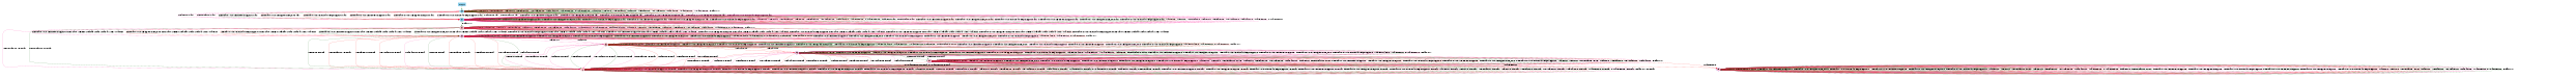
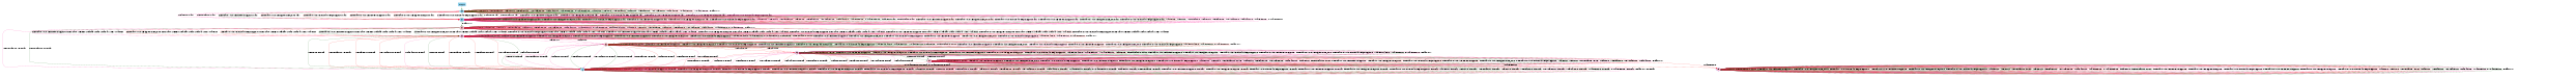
  digraph {
    fontname="DejaVu Sans Mono"
    node [color=gray40 fillcolor=lightpink fontname="DejaVu Sans Mono" shape=diamond style=filled]
    edge [color=deeppink fontname="DejaVu Sans Mono"]
    n1 [color=teal fillcolor=skyblue label=s0]
    n2 [fillcolor=skyblue label=s1 shape=hexagon]
    n3 [color=teal label=s2 shape=hexagon]
    n4 [color=blue label=s3]
-   n5 [label=s4]
+   n5 [fillcolor=skyblue label=s4]
    n6 [label=s5]
    n7 [color=blue label=s6]
    n8 [color=blue label=s7 shape=hexagon]
    n9 [color=blue label=s8]
    __start0 [fillcolor=skyblue shape=none]
    n1 -> n1 [label="hndPing_short/ "]
    n1 -> n1 [color=red label="hndFin_short/ "]
    n1 -> n1 [color=darkgreen label="hndConClose_short/ "]
    n1 -> n1 [label="hndCert_short/ "]
    n1 -> n1 [color=red label="hndEmpCert_short/ "]
    n1 -> n1 [color=red label="hndInvldCert_short/ "]
    n1 -> n1 [color=red label="hndCertVer_short/ "]
    n1 -> n1 [color=red label="VldNewConID_short/ "]
    n1 -> n1 [color=darkgreen label="InvldNewConID_short/ "]
    n1 -> n1 [color=darkgreen label="hndPing_long/ "]
    n1 -> n1 [color=darkgreen label="hndFin_long/ "]
    n1 -> n1 [color=darkgreen label="hndConClose_long/ "]
    n1 -> n1 [color=red label="hndCert_long/ "]
    n1 -> n1 [color=darkgreen label="hndEmpCert_long/ "]
    n1 -> n1 [color=darkgreen label="hndInvldCert_long/ "]
    n1 -> n1 [color=darkgreen label="hndCertVer_long/ "]
    n1 -> n1 [color=red label="VldNewConID_long/ "]
    n1 -> n1 [color=red label="InvldNewConID_long/ "]
    n1 -> n1 [label="[IncRetryTkn]/ "]
    n1 -> n2 [label="initPing_short/retry "]
    n1 -> n2 [label="initConClose_short/retry "]
    n1 -> n2 [color=darkgreen label="initCltHello-vldACK:AES-128-GCM-SHA256_short/retry "]
    n1 -> n2 [color=red label="initCltHello-vldACK:AES-256-GCM-SHA384_short/retry "]
    n1 -> n2 [color=red label="initCltHello-vldACK:CHACHA20-POLY1305-SHA256_short/retry "]
    n1 -> n2 [color=red label="initCltHello-invldACK:AES-128-GCM-SHA256_short/retry "]
    n1 -> n2 [color=red label="initCltHello-invldACK:AES-256-GCM-SHA384_short/retry "]
    n1 -> n2 [label="initCltHello-invldACK:CHACHA20-POLY1305-SHA256_short/retry "]
    n1 -> n2 [color=darkgreen label="initPing_long/retry "]
    n1 -> n2 [color=red label="initConClose_long/retry "]
    n1 -> n2 [label="initCltHello-vldACK:AES-128-GCM-SHA256_long/retry "]
    n1 -> n2 [color=darkgreen label="initCltHello-vldACK:AES-256-GCM-SHA384_long/retry "]
    n1 -> n2 [color=darkgreen label="initCltHello-vldACK:CHACHA20-POLY1305-SHA256_long/retry "]
    n1 -> n2 [color=darkgreen label="initCltHello-invldACK:AES-128-GCM-SHA256_long/retry "]
    n1 -> n2 [color=darkgreen label="initCltHello-invldACK:AES-256-GCM-SHA384_long/retry "]
    n1 -> n2 [color=darkgreen label="initCltHello-invldACK:CHACHA20-POLY1305-SHA256_long/retry "]
    n2 -> n2 [color=darkgreen label="initPing_short/retry "]
    n2 -> n2 [color=red label="initConClose_short/retry "]
    n2 -> n2 [label="initCltHello-vldACK:AES-128-GCM-SHA256_short/retry "]
    n2 -> n2 [label="initCltHello-vldACK:AES-256-GCM-SHA384_short/retry "]
    n2 -> n2 [color=darkgreen label="initCltHello-vldACK:CHACHA20-POLY1305-SHA256_short/retry "]
    n2 -> n2 [color=darkgreen label="initCltHello-invldACK:AES-128-GCM-SHA256_short/retry "]
    n2 -> n2 [color=darkgreen label="initCltHello-invldACK:AES-256-GCM-SHA384_short/retry "]
    n2 -> n2 [color=red label="initCltHello-invldACK:CHACHA20-POLY1305-SHA256_short/retry "]
    n2 -> n2 [color=darkgreen label="hndPing_short/ "]
    n2 -> n2 [color=red label="hndFin_short/ "]
    n2 -> n2 [label="hndConClose_short/ "]
    n2 -> n2 [label="hndCert_short/ "]
    n2 -> n2 [color=red label="hndEmpCert_short/ "]
    n2 -> n2 [label="hndInvldCert_short/ "]
    n2 -> n2 [label="hndCertVer_short/ "]
    n2 -> n2 [color=red label="VldNewConID_short/ "]
    n2 -> n2 [color=red label="InvldNewConID_short/ "]
    n2 -> n2 [color=darkgreen label="initPing_long/retry "]
    n2 -> n2 [color=darkgreen label="initConClose_long/retry "]
    n2 -> n2 [label="initCltHello-vldACK:AES-128-GCM-SHA256_long/retry "]
    n2 -> n2 [color=red label="initCltHello-vldACK:AES-256-GCM-SHA384_long/retry "]
    n2 -> n2 [color=red label="initCltHello-vldACK:CHACHA20-POLY1305-SHA256_long/retry "]
    n2 -> n2 [label="initCltHello-invldACK:AES-128-GCM-SHA256_long/retry "]
    n2 -> n2 [label="initCltHello-invldACK:AES-256-GCM-SHA384_long/retry "]
    n2 -> n2 [color=darkgreen label="initCltHello-invldACK:CHACHA20-POLY1305-SHA256_long/retry "]
    n2 -> n2 [color=darkgreen label="hndPing_long/ "]
    n2 -> n2 [color=red label="hndFin_long/ "]
    n2 -> n2 [color=darkgreen label="hndConClose_long/ "]
    n2 -> n2 [label="hndCert_long/ "]
    n2 -> n2 [label="hndEmpCert_long/ "]
    n2 -> n2 [label="hndInvldCert_long/ "]
    n2 -> n2 [label="hndCertVer_long/ "]
    n2 -> n2 [label="VldNewConID_long/ "]
    n2 -> n2 [label="InvldNewConID_long/ "]
    n2 -> n3 [color=darkgreen label="[IncRetryTkn]/ "]
    n3 -> n3 [label="initPing_short/PingACK "]
    n3 -> n3 [color=red label="hndPing_short/ "]
    n3 -> n3 [color=darkgreen label="hndFin_short/ "]
    n3 -> n3 [label="hndConClose_short/ "]
    n3 -> n3 [color=red label="hndCert_short/ "]
    n3 -> n3 [label="hndEmpCert_short/ "]
    n3 -> n3 [color=red label="hndInvldCert_short/ "]
    n3 -> n3 [color=red label="hndCertVer_short/ "]
    n3 -> n3 [label="VldNewConID_short/ "]
    n3 -> n3 [label="InvldNewConID_short/ "]
    n3 -> n3 [label="initPing_long/PingACK "]
    n3 -> n3 [label="hndPing_long/ "]
    n3 -> n3 [label="hndFin_long/ "]
    n3 -> n3 [color=red label="hndConClose_long/ "]
    n3 -> n3 [color=darkgreen label="hndCert_long/ "]
    n3 -> n3 [color=red label="hndEmpCert_long/ "]
    n3 -> n3 [color=red label="hndInvldCert_long/ "]
    n3 -> n3 [color=darkgreen label="hndCertVer_long/ "]
    n3 -> n3 [color=red label="VldNewConID_long/ "]
    n3 -> n3 [color=darkgreen label="InvldNewConID_long/ "]
    n3 -> n3 [label="[IncRetryTkn]/ "]
    n3 -> n4 [label="initCltHello-vldACK:AES-128-GCM-SHA256_short/initSvrHello,hndEncExt,hndCertReq,hndCert,hndCertVer,hndFin,VldNewConID "]
    n3 -> n4 [color=red label="initCltHello-vldACK:AES-256-GCM-SHA384_short/initSvrHello,hndEncExt,hndCertReq,hndCert,hndCertVer,hndFin,VldNewConID "]
    n3 -> n4 [color=red label="initCltHello-vldACK:CHACHA20-POLY1305-SHA256_short/initSvrHello,hndEncExt,hndCertReq,hndCert,hndCertVer,hndFin,VldNewConID "]
    n3 -> n4 [color=darkgreen label="initCltHello-invldACK:AES-128-GCM-SHA256_short/initSvrHello,hndEncExt,hndCertReq,hndCert,hndCertVer,hndFin,VldNewConID "]
    n3 -> n4 [color=darkgreen label="initCltHello-invldACK:AES-256-GCM-SHA384_short/initSvrHello,hndEncExt,hndCertReq,hndCert,hndCertVer,hndFin,VldNewConID "]
    n3 -> n4 [color=red label="initCltHello-invldACK:CHACHA20-POLY1305-SHA256_short/initSvrHello,hndEncExt,hndCertReq,hndCert,hndCertVer,hndFin,VldNewConID "]
    n3 -> n4 [color=red label="initCltHello-vldACK:AES-128-GCM-SHA256_long/initSvrHello,hndEncExt,hndCertReq,hndCert,hndCertVer,hndFin,VldNewConID "]
    n3 -> n4 [label="initCltHello-vldACK:AES-256-GCM-SHA384_long/initSvrHello,hndEncExt,hndCertReq,hndCert,hndCertVer,hndFin,VldNewConID "]
    n3 -> n4 [color=red label="initCltHello-vldACK:CHACHA20-POLY1305-SHA256_long/initSvrHello,hndEncExt,hndCertReq,hndCert,hndCertVer,hndFin,VldNewConID "]
    n3 -> n4 [label="initCltHello-invldACK:AES-128-GCM-SHA256_long/initSvrHello,hndEncExt,hndCertReq,hndCert,hndCertVer,hndFin,VldNewConID "]
    n3 -> n4 [color=darkgreen label="initCltHello-invldACK:AES-256-GCM-SHA384_long/initSvrHello,hndEncExt,hndCertReq,hndCert,hndCertVer,hndFin,VldNewConID "]
    n3 -> n4 [color=red label="initCltHello-invldACK:CHACHA20-POLY1305-SHA256_long/initSvrHello,hndEncExt,hndCertReq,hndCert,hndCertVer,hndFin,VldNewConID "]
    n3 -> n5 [label="initConClose_short/<ConClosed> "]
    n3 -> n5 [color=darkgreen label="initConClose_long/<ConClosed> "]
    n4 -> n4 [color=darkgreen label="initPing_short/ "]
    n4 -> n4 [color=red label="initConClose_short/<ConAct> "]
    n4 -> n4 [label="initCltHello-vldACK:AES-128-GCM-SHA256_short/ "]
    n4 -> n4 [color=darkgreen label="initCltHello-vldACK:AES-256-GCM-SHA384_short/ "]
    n4 -> n4 [label="initCltHello-vldACK:CHACHA20-POLY1305-SHA256_short/ "]
    n4 -> n4 [label="initCltHello-invldACK:AES-128-GCM-SHA256_short/ "]
    n4 -> n4 [color=darkgreen label="initCltHello-invldACK:AES-256-GCM-SHA384_short/ "]
    n4 -> n4 [color=red label="initCltHello-invldACK:CHACHA20-POLY1305-SHA256_short/ "]
    n4 -> n4 [color=darkgreen label="hndPing_short/PingACK "]
    n4 -> n4 [label="VldNewConID_short/ "]
    n4 -> n4 [color=darkgreen label="InvldNewConID_short/ "]
    n4 -> n4 [label="initPing_long/ "]
    n4 -> n4 [color=darkgreen label="initConClose_long/<ConAct> "]
    n4 -> n4 [color=red label="initCltHello-vldACK:AES-128-GCM-SHA256_long/ "]
    n4 -> n4 [label="initCltHello-vldACK:AES-256-GCM-SHA384_long/ "]
    n4 -> n4 [color=darkgreen label="initCltHello-vldACK:CHACHA20-POLY1305-SHA256_long/ "]
    n4 -> n4 [label="initCltHello-invldACK:AES-128-GCM-SHA256_long/ "]
    n4 -> n4 [label="initCltHello-invldACK:AES-256-GCM-SHA384_long/ "]
    n4 -> n4 [color=red label="initCltHello-invldACK:CHACHA20-POLY1305-SHA256_long/ "]
    n4 -> n4 [label="hndPing_long/PingACK "]
    n4 -> n4 [color=red label="VldNewConID_long/ "]
    n4 -> n4 [label="InvldNewConID_long/ "]
    n4 -> n4 [color=red label="[IncRetryTkn]/ "]
    n4 -> n5 [color=darkgreen label="hndFin_short/ConClose "]
    n4 -> n5 [color=red label="hndConClose_short/<ConClosed> "]
    n4 -> n5 [color=red label="hndEmpCert_short/ConClose "]
    n4 -> n5 [color=red label="hndInvldCert_short/ConClose "]
    n4 -> n5 [label="hndCertVer_short/ConClose "]
    n4 -> n5 [color=darkgreen label="hndFin_long/ConClose "]
    n4 -> n5 [color=red label="hndConClose_long/<ConClosed> "]
    n4 -> n5 [color=red label="hndEmpCert_long/ConClose "]
    n4 -> n5 [color=red label="hndInvldCert_long/ConClose "]
    n4 -> n5 [color=darkgreen label="hndCertVer_long/ConClose "]
    n4 -> n6 [label="hndCert_short/ "]
    n4 -> n6 [label="hndCert_long/ "]
    n5 -> n5 [color=red label="initPing_short/<ConClosed> "]
    n5 -> n5 [color=darkgreen label="initConClose_short/<ConClosed> "]
    n5 -> n5 [label="initCltHello-vldACK:AES-128-GCM-SHA256_short/<ConClosed> "]
    n5 -> n5 [label="initCltHello-vldACK:AES-256-GCM-SHA384_short/<ConClosed> "]
    n5 -> n5 [label="initCltHello-vldACK:CHACHA20-POLY1305-SHA256_short/<ConClosed> "]
    n5 -> n5 [label="initCltHello-invldACK:AES-128-GCM-SHA256_short/<ConClosed> "]
    n5 -> n5 [color=red label="initCltHello-invldACK:AES-256-GCM-SHA384_short/<ConClosed> "]
    n5 -> n5 [color=darkgreen label="initCltHello-invldACK:CHACHA20-POLY1305-SHA256_short/<ConClosed> "]
    n5 -> n5 [label="hndPing_short/<ConClosed> "]
    n5 -> n5 [color=darkgreen label="hndFin_short/<ConClosed> "]
    n5 -> n5 [color=red label="hndConClose_short/<ConClosed> "]
    n5 -> n5 [label="hndCert_short/<ConClosed> "]
    n5 -> n5 [label="hndEmpCert_short/<ConClosed> "]
    n5 -> n5 [color=red label="hndInvldCert_short/<ConClosed> "]
    n5 -> n5 [color=red label="hndCertVer_short/<ConClosed> "]
    n5 -> n5 [color=red label="VldNewConID_short/<ConClosed> "]
    n5 -> n5 [color=darkgreen label="InvldNewConID_short/<ConClosed> "]
    n5 -> n5 [color=darkgreen label="initPing_long/<ConClosed> "]
    n5 -> n5 [label="initConClose_long/<ConClosed> "]
    n5 -> n5 [color=darkgreen label="initCltHello-vldACK:AES-128-GCM-SHA256_long/<ConClosed> "]
    n5 -> n5 [label="initCltHello-vldACK:AES-256-GCM-SHA384_long/<ConClosed> "]
    n5 -> n5 [color=red label="initCltHello-vldACK:CHACHA20-POLY1305-SHA256_long/<ConClosed> "]
    n5 -> n5 [color=darkgreen label="initCltHello-invldACK:AES-128-GCM-SHA256_long/<ConClosed> "]
    n5 -> n5 [label="initCltHello-invldACK:AES-256-GCM-SHA384_long/<ConClosed> "]
    n5 -> n5 [color=darkgreen label="initCltHello-invldACK:CHACHA20-POLY1305-SHA256_long/<ConClosed> "]
    n5 -> n5 [color=red label="hndPing_long/<ConClosed> "]
    n5 -> n5 [label="hndFin_long/<ConClosed> "]
    n5 -> n5 [color=darkgreen label="hndConClose_long/<ConClosed> "]
    n5 -> n5 [color=darkgreen label="hndCert_long/<ConClosed> "]
    n5 -> n5 [color=red label="hndEmpCert_long/<ConClosed> "]
    n5 -> n5 [color=darkgreen label="hndInvldCert_long/<ConClosed> "]
    n5 -> n5 [label="hndCertVer_long/<ConClosed> "]
    n5 -> n5 [color=red label="VldNewConID_long/<ConClosed> "]
    n5 -> n5 [color=darkgreen label="InvldNewConID_long/<ConClosed> "]
    n5 -> n5 [label="[IncRetryTkn]/<ConClosed> "]
    n6 -> n5 [label="hndFin_short/ConClose "]
    n6 -> n5 [label="hndConClose_short/<ConClosed> "]
    n6 -> n5 [label="hndCert_short/ConClose "]
    n6 -> n5 [color=darkgreen label="hndEmpCert_short/ConClose "]
    n6 -> n5 [label="hndInvldCert_short/ConClose "]
    n6 -> n5 [color=darkgreen label="hndFin_long/ConClose "]
    n6 -> n5 [label="hndConClose_long/<ConClosed> "]
    n6 -> n5 [color=red label="hndCert_long/ConClose "]
    n6 -> n5 [color=red label="hndEmpCert_long/ConClose "]
    n6 -> n5 [label="hndInvldCert_long/ConClose "]
    n6 -> n6 [color=red label="initPing_short/ "]
    n6 -> n6 [color=darkgreen label="initConClose_short/<ConAct> "]
    n6 -> n6 [label="initCltHello-vldACK:AES-128-GCM-SHA256_short/ "]
    n6 -> n6 [label="initCltHello-vldACK:AES-256-GCM-SHA384_short/ "]
    n6 -> n6 [color=darkgreen label="initCltHello-vldACK:CHACHA20-POLY1305-SHA256_short/ "]
    n6 -> n6 [color=red label="initCltHello-invldACK:AES-128-GCM-SHA256_short/ "]
    n6 -> n6 [label="initCltHello-invldACK:AES-256-GCM-SHA384_short/ "]
    n6 -> n6 [color=darkgreen label="initCltHello-invldACK:CHACHA20-POLY1305-SHA256_short/ "]
    n6 -> n6 [color=darkgreen label="hndPing_short/PingACK "]
    n6 -> n6 [color=darkgreen label="VldNewConID_short/ "]
    n6 -> n6 [color=darkgreen label="InvldNewConID_short/ "]
    n6 -> n6 [color=darkgreen label="initPing_long/ "]
    n6 -> n6 [color=darkgreen label="initConClose_long/<ConAct> "]
    n6 -> n6 [color=red label="initCltHello-vldACK:AES-128-GCM-SHA256_long/ "]
    n6 -> n6 [label="initCltHello-vldACK:AES-256-GCM-SHA384_long/ "]
    n6 -> n6 [color=darkgreen label="initCltHello-vldACK:CHACHA20-POLY1305-SHA256_long/ "]
    n6 -> n6 [label="initCltHello-invldACK:AES-128-GCM-SHA256_long/ "]
    n6 -> n6 [color=red label="initCltHello-invldACK:AES-256-GCM-SHA384_long/ "]
    n6 -> n6 [label="initCltHello-invldACK:CHACHA20-POLY1305-SHA256_long/ "]
    n6 -> n6 [color=darkgreen label="hndPing_long/PingACK "]
    n6 -> n6 [color=red label="VldNewConID_long/ "]
    n6 -> n6 [color=darkgreen label="InvldNewConID_long/ "]
    n6 -> n6 [color=red label="[IncRetryTkn]/ "]
    n6 -> n7 [color=red label="hndCertVer_short/ "]
    n6 -> n7 [color=red label="hndCertVer_long/ "]
    n7 -> n5 [color=red label="hndConClose_short/<ConClosed> "]
    n7 -> n5 [label="hndCert_short/ConClose "]
    n7 -> n5 [label="hndEmpCert_short/ConClose "]
    n7 -> n5 [label="hndInvldCert_short/ConClose "]
    n7 -> n5 [color=red label="hndCertVer_short/ConClose "]
    n7 -> n5 [color=red label="hndConClose_long/<ConClosed> "]
    n7 -> n5 [color=darkgreen label="hndCert_long/ConClose "]
    n7 -> n5 [color=red label="hndEmpCert_long/ConClose "]
    n7 -> n5 [color=red label="hndInvldCert_long/ConClose "]
    n7 -> n5 [label="hndCertVer_long/ConClose "]
    n7 -> n7 [color=darkgreen label="initPing_short/ "]
    n7 -> n7 [color=darkgreen label="initConClose_short/<ConAct> "]
    n7 -> n7 [color=red label="initCltHello-vldACK:AES-128-GCM-SHA256_short/ "]
    n7 -> n7 [color=darkgreen label="initCltHello-vldACK:AES-256-GCM-SHA384_short/ "]
    n7 -> n7 [color=red label="initCltHello-vldACK:CHACHA20-POLY1305-SHA256_short/ "]
    n7 -> n7 [color=darkgreen label="initCltHello-invldACK:AES-128-GCM-SHA256_short/ "]
    n7 -> n7 [color=darkgreen label="initCltHello-invldACK:AES-256-GCM-SHA384_short/ "]
    n7 -> n7 [color=red label="initCltHello-invldACK:CHACHA20-POLY1305-SHA256_short/ "]
    n7 -> n7 [color=red label="hndPing_short/PingACK "]
    n7 -> n7 [color=darkgreen label="VldNewConID_short/ "]
    n7 -> n7 [label="InvldNewConID_short/ "]
    n7 -> n7 [label="initPing_long/ "]
    n7 -> n7 [color=red label="initConClose_long/<ConAct> "]
    n7 -> n7 [color=darkgreen label="initCltHello-vldACK:AES-128-GCM-SHA256_long/ "]
    n7 -> n7 [color=darkgreen label="initCltHello-vldACK:AES-256-GCM-SHA384_long/ "]
    n7 -> n7 [color=darkgreen label="initCltHello-vldACK:CHACHA20-POLY1305-SHA256_long/ "]
    n7 -> n7 [color=darkgreen label="initCltHello-invldACK:AES-128-GCM-SHA256_long/ "]
    n7 -> n7 [label="initCltHello-invldACK:AES-256-GCM-SHA384_long/ "]
    n7 -> n7 [label="initCltHello-invldACK:CHACHA20-POLY1305-SHA256_long/ "]
    n7 -> n7 [label="hndPing_long/PingACK "]
    n7 -> n7 [label="VldNewConID_long/ "]
    n7 -> n7 [color=darkgreen label="InvldNewConID_long/ "]
    n7 -> n7 [label="[IncRetryTkn]/ "]
    n7 -> n8 [color=darkgreen label="hndFin_short/HndshkDone "]
    n7 -> n8 [color=darkgreen label="hndFin_long/HndshkDone "]
    n8 -> n5 [color=red label="InvldNewConID_short/ConClose "]
    n8 -> n5 [color=darkgreen label="InvldNewConID_long/ConClose "]
    n8 -> n8 [color=darkgreen label="initPing_short/ "]
    n8 -> n8 [color=darkgreen label="initConClose_short/<ConAct> "]
    n8 -> n8 [color=red label="initCltHello-vldACK:AES-128-GCM-SHA256_short/ "]
    n8 -> n8 [color=red label="initCltHello-vldACK:AES-256-GCM-SHA384_short/ "]
    n8 -> n8 [color=darkgreen label="initCltHello-vldACK:CHACHA20-POLY1305-SHA256_short/ "]
    n8 -> n8 [label="initCltHello-invldACK:AES-128-GCM-SHA256_short/ "]
    n8 -> n8 [label="initCltHello-invldACK:AES-256-GCM-SHA384_short/ "]
    n8 -> n8 [color=darkgreen label="initCltHello-invldACK:CHACHA20-POLY1305-SHA256_short/ "]
    n8 -> n8 [color=red label="hndPing_short/ "]
    n8 -> n8 [label="hndFin_short/ "]
    n8 -> n8 [label="hndConClose_short/<ConAct> "]
    n8 -> n8 [label="hndCert_short/ "]
    n8 -> n8 [label="hndEmpCert_short/ "]
    n8 -> n8 [label="hndInvldCert_short/ "]
    n8 -> n8 [color=darkgreen label="hndCertVer_short/ "]
    n8 -> n8 [label="initPing_long/ "]
    n8 -> n8 [label="initConClose_long/<ConAct> "]
    n8 -> n8 [color=red label="initCltHello-vldACK:AES-128-GCM-SHA256_long/ "]
    n8 -> n8 [label="initCltHello-vldACK:AES-256-GCM-SHA384_long/ "]
    n8 -> n8 [color=red label="initCltHello-vldACK:CHACHA20-POLY1305-SHA256_long/ "]
    n8 -> n8 [color=red label="initCltHello-invldACK:AES-128-GCM-SHA256_long/ "]
    n8 -> n8 [color=red label="initCltHello-invldACK:AES-256-GCM-SHA384_long/ "]
    n8 -> n8 [color=darkgreen label="initCltHello-invldACK:CHACHA20-POLY1305-SHA256_long/ "]
    n8 -> n8 [label="hndPing_long/ "]
    n8 -> n8 [color=darkgreen label="hndFin_long/ "]
    n8 -> n8 [color=darkgreen label="hndConClose_long/<ConAct> "]
    n8 -> n8 [label="hndCert_long/ "]
    n8 -> n8 [label="hndEmpCert_long/ "]
    n8 -> n8 [color=darkgreen label="hndInvldCert_long/ "]
    n8 -> n8 [color=red label="hndCertVer_long/ "]
    n8 -> n8 [label="[IncRetryTkn]/ "]
    n8 -> n9 [color=red label="VldNewConID_short/ "]
    n8 -> n9 [color=red label="VldNewConID_long/ "]
    n9 -> n9 [color=red label="initPing_short/ "]
    n9 -> n9 [label="initConClose_short/<ConAct> "]
    n9 -> n9 [color=red label="initCltHello-vldACK:AES-128-GCM-SHA256_short/ "]
    n9 -> n9 [color=darkgreen label="initCltHello-vldACK:AES-256-GCM-SHA384_short/ "]
    n9 -> n9 [color=darkgreen label="initCltHello-vldACK:CHACHA20-POLY1305-SHA256_short/ "]
    n9 -> n9 [color=red label="initCltHello-invldACK:AES-128-GCM-SHA256_short/ "]
    n9 -> n9 [color=red label="initCltHello-invldACK:AES-256-GCM-SHA384_short/ "]
    n9 -> n9 [color=darkgreen label="initCltHello-invldACK:CHACHA20-POLY1305-SHA256_short/ "]
    n9 -> n9 [color=darkgreen label="hndPing_short/ "]
    n9 -> n9 [label="hndFin_short/ "]
    n9 -> n9 [color=darkgreen label="hndConClose_short/<ConAct> "]
    n9 -> n9 [color=red label="hndCert_short/ "]
    n9 -> n9 [color=darkgreen label="hndEmpCert_short/ "]
    n9 -> n9 [color=darkgreen label="hndInvldCert_short/ "]
    n9 -> n9 [color=red label="hndCertVer_short/ "]
    n9 -> n9 [label="VldNewConID_short/ "]
    n9 -> n9 [color=red label="InvldNewConID_short/ "]
    n9 -> n9 [color=red label="initPing_long/ "]
    n9 -> n9 [label="initConClose_long/<ConAct> "]
    n9 -> n9 [color=darkgreen label="initCltHello-vldACK:AES-128-GCM-SHA256_long/ "]
    n9 -> n9 [color=red label="initCltHello-vldACK:AES-256-GCM-SHA384_long/ "]
    n9 -> n9 [label="initCltHello-vldACK:CHACHA20-POLY1305-SHA256_long/ "]
    n9 -> n9 [label="initCltHello-invldACK:AES-128-GCM-SHA256_long/ "]
    n9 -> n9 [color=darkgreen label="initCltHello-invldACK:AES-256-GCM-SHA384_long/ "]
    n9 -> n9 [label="initCltHello-invldACK:CHACHA20-POLY1305-SHA256_long/ "]
    n9 -> n9 [color=red label="hndPing_long/ "]
    n9 -> n9 [label="hndFin_long/ "]
    n9 -> n9 [color=red label="hndConClose_long/<ConAct> "]
    n9 -> n9 [color=red label="hndCert_long/ "]
    n9 -> n9 [color=red label="hndEmpCert_long/ "]
    n9 -> n9 [color=darkgreen label="hndInvldCert_long/ "]
    n9 -> n9 [color=darkgreen label="hndCertVer_long/ "]
    n9 -> n9 [label="VldNewConID_long/ "]
    n9 -> n9 [label="InvldNewConID_long/ "]
    n9 -> n9 [color=darkgreen label="[IncRetryTkn]/ "]
    __start0 -> n1 [color=darkgreen]
  }
